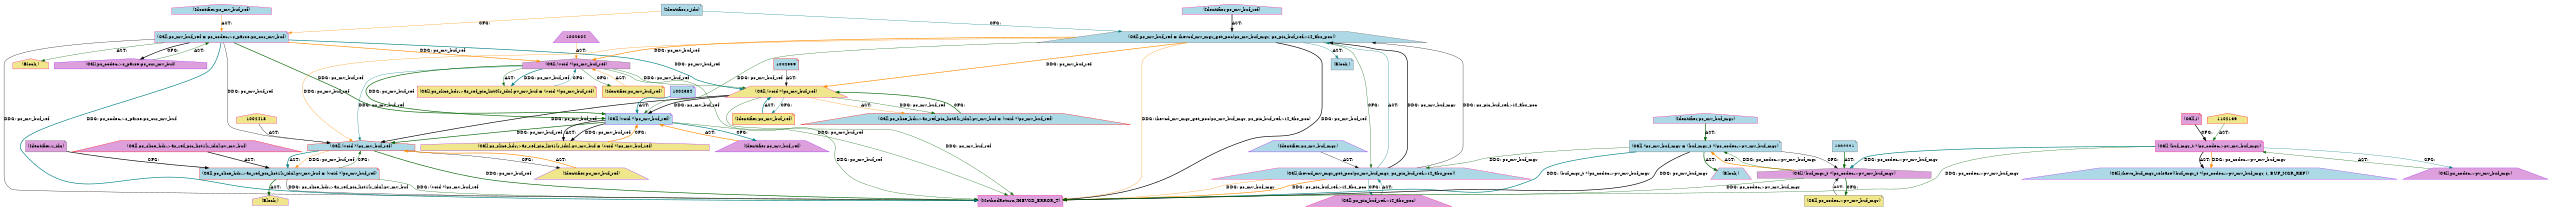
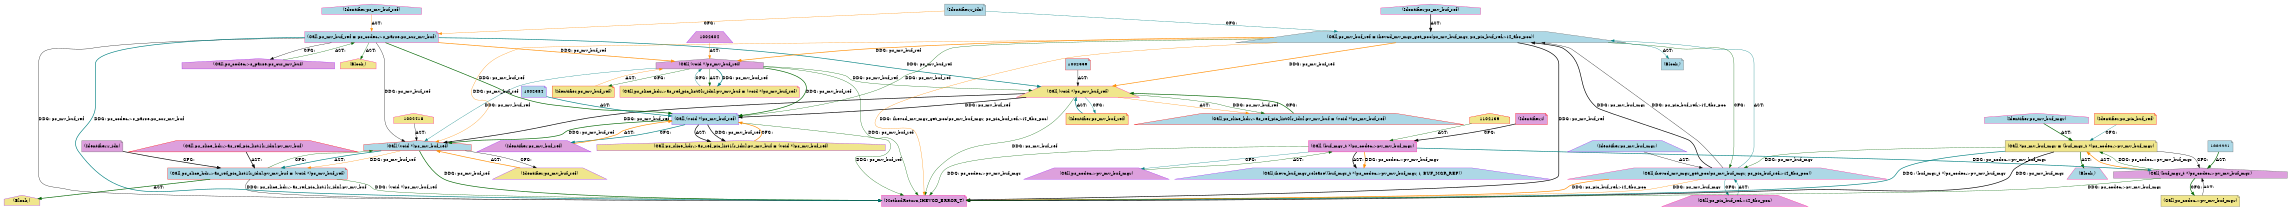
  digraph {
    node [color=deeppink fillcolor=lightblue shape=note style=filled]
    edge [color=darkgreen style=solid]
    n1 [color=red label="(Call,(void *)ps_mv_buf_ref)" shape=house]
    n2 [color=red label="(Call,ps_slice_hdr->as_ref_pic_list1[r_idx].pv_mv_buf = (void *)ps_mv_buf_ref)"]
    n3 [fillcolor=plum label="(MethodReturn,IHEVCD_ERROR_T)"]
    n4 [color=purple fillcolor=khaki label="(Identifier,ps_mv_buf_ref)" shape=trapezium]
    n5 [color=purple fillcolor=khaki label="(Block,)" shape=house]
    n6 [color=gray40 fillcolor=plum label="(Call,(void *)ps_mv_buf_ref)" shape=house]
    n7 [color=purple label="(Call,(void *)ps_mv_buf_ref)"]
    n8 [fillcolor=khaki label="(Call,(void *)ps_mv_buf_ref)" shape=trapezium]
    n9 [fillcolor=khaki label="(Call,ps_slice_hdr->as_ref_pic_list0[r_idx].pv_mv_buf = (void *)ps_mv_buf_ref)"]
    n10 [color=red fillcolor=khaki label="(Identifier,ps_mv_buf_ref)"]
    n11 [color=purple fillcolor=plum label="(Identifier,ps_mv_buf_ref)" shape=trapezium]
    n12 [color=purple fillcolor=khaki label="(Call,ps_slice_hdr->as_ref_pic_list1[r_idx].pv_mv_buf = (void *)ps_mv_buf_ref)" shape=house]
    n13 [color=red label="(Call,ps_slice_hdr->as_ref_pic_list0[r_idx].pv_mv_buf = (void *)ps_mv_buf_ref)" shape=trapezium]
    n14 [color=red fillcolor=khaki label="(Identifier,ps_mv_buf_ref)"]
    n15 [label="(Call,ps_mv_buf_ref = ps_codec->s_parse.ps_cur_mv_buf)"]
    n16 [color=purple fillcolor=plum label="(Call,ps_codec->s_parse.ps_cur_mv_buf)" shape=house]
    n17 [fillcolor=khaki label="(Block,)" shape=house]
    n18 [color=gray40 label="(Call,ps_mv_buf_ref = ihevcd_mv_mgr_get_poc(ps_mv_buf_mgr, ps_pic_buf_ref->i4_abs_poc))" shape=trapezium]
    n19 [label="(Call,ihevcd_mv_mgr_get_poc(ps_mv_buf_mgr, ps_pic_buf_ref->i4_abs_poc))" shape=trapezium]
    n20 [color=gray40 label="(Block,)"]
    n21 [fillcolor=plum label="(Call,ps_pic_buf_ref->i4_abs_poc)" shape=trapezium]
-   n22 [color=gray40 label="(Call,*ps_mv_buf_mgr = (buf_mgr_t *)ps_codec->pv_mv_buf_mgr)"]
+   n22 [color=gray40 fillcolor=khaki label="(Call,*ps_mv_buf_mgr = (buf_mgr_t *)ps_codec->pv_mv_buf_mgr)"]
    n23 [color=gray40 fillcolor=plum label="(Call,(buf_mgr_t *)ps_codec->pv_mv_buf_mgr)" shape=house]
    n24 [label="(Block,)" shape=trapezium]
    n25 [color=gray40 fillcolor=khaki label="(Call,ps_codec->pv_mv_buf_mgr)"]
    n26 [fillcolor=plum label="(Call,(buf_mgr_t *)ps_codec->pv_mv_buf_mgr)"]
    n27 [color=purple fillcolor=plum label="(Call,ps_codec->pv_mv_buf_mgr)" shape=trapezium]
    n28 [color=purple label="(Call,ihevc_buf_mgr_release((buf_mgr_t *)ps_codec->pv_mv_buf_mgr, i, BUF_MGR_REF))" shape=trapezium]
    n29 [color=purple label="(Identifier,ps_mv_buf_mgr)" shape=trapezium]
    n30 [label="(Identifier,ps_mv_buf_ref)" shape=house]
+   n31 [color=red fillcolor=khaki label="(Identifier,ps_pic_buf_ref)"]
    n32 [color=gray40 label="(Identifier,r_idx)"]
    n33 [label="(Identifier,ps_mv_buf_mgr)" shape=house]
-   n34 [color=red fillcolor=plum label="(Call,i)"]
+   n34 [color=red fillcolor=plum label="(Identifier,i)"]
    n35 [color=gray40 fillcolor=plum label="(Identifier,r_idx)"]
    n36 [color=red fillcolor=plum label="(Call,ps_slice_hdr->as_ref_pic_list1[r_idx].pv_mv_buf)" shape=trapezium]
    n37 [label="(Identifier,ps_mv_buf_ref)" shape=house]
    1002418 [fillcolor=khaki shape=house]
    n39 [color=purple fillcolor=plum label=1002304 shape=trapezium]
    1002221 [color=gray40]
    n41 [color=red fillcolor=khaki label=1102139 shape=house]
    1002384 [color=purple]
    1002339 [color=red]
    n1 -> n2 [color=teal label="AST: " style=bold]
    n1 -> n2 [color=darkorange label="DDG: ps_mv_buf_ref"]
    n1 -> n3 [label="DDG: ps_mv_buf_ref" style=bold]
    n1 -> n4 [color=black label="CFG: "]
    n2 -> n1 [label="CFG: "]
    n2 -> n3 [label="DDG: (void *)ps_mv_buf_ref"]
    n2 -> n3 [color=black label="DDG: ps_slice_hdr->as_ref_pic_list1[r_idx].pv_mv_buf"]
    n2 -> n5 [label="AST: " style=bold]
    n4 -> n1 [color=darkorange label="AST: " style=bold]
    n6 -> n1 [color=teal label="DDG: ps_mv_buf_ref"]
    n6 -> n3 [label="DDG: ps_mv_buf_ref"]
    n6 -> n7 [label="DDG: ps_mv_buf_ref" style=bold]
    n6 -> n8 [label="DDG: ps_mv_buf_ref"]
    n6 -> n9 [label="AST: "]
    n6 -> n9 [color=teal label="DDG: ps_mv_buf_ref" style=bold]
    n6 -> n10 [label="CFG: "]
    n7 -> n1 [label="DDG: ps_mv_buf_ref" style=bold]
    n7 -> n3 [label="DDG: ps_mv_buf_ref"]
    n7 -> n11 [color=teal label="CFG: " style=bold]
    n7 -> n12 [color=black label="AST: " style=bold]
    n7 -> n12 [color=black label="DDG: ps_mv_buf_ref" style=bold]
    n8 -> n1 [color=black label="DDG: ps_mv_buf_ref" style=bold]
    n8 -> n3 [label="DDG: ps_mv_buf_ref"]
    n8 -> n7 [color=black label="DDG: ps_mv_buf_ref" style=bold]
    n8 -> n13 [color=darkorange label="AST: "]
    n8 -> n13 [label="DDG: ps_mv_buf_ref"]
    n8 -> n14 [color=teal label="CFG: "]
    n9 -> n6 [color=teal label="CFG: "]
    n10 -> n6 [color=darkorange label="AST: "]
    n11 -> n7 [color=darkorange label="AST: " style=bold]
    n12 -> n7 [color=darkorange label="CFG: " style=bold]
    n13 -> n8 [label="CFG: " style=bold]
    n14 -> n8 [color=teal label="AST: " style=bold]
    n15 -> n1 [color=black label="DDG: ps_mv_buf_ref"]
    n15 -> n3 [color=black label="DDG: ps_mv_buf_ref"]
    n15 -> n3 [color=teal label="DDG: ps_codec->s_parse.ps_cur_mv_buf" style=bold]
    n15 -> n6 [color=darkorange label="DDG: ps_mv_buf_ref" style=bold]
    n15 -> n7 [label="DDG: ps_mv_buf_ref" style=bold]
    n15 -> n8 [color=teal label="DDG: ps_mv_buf_ref" style=bold]
-   n15 -> n16 [color=black label="CFG: " style=bold]
+   n15 -> n16 [color=black label="CFG: "]
    n15 -> n17 [label="AST: "]
    n16 -> n15 [label="AST: "]
    n18 -> n1 [color=darkorange label="DDG: ps_mv_buf_ref"]
    n18 -> n3 [color=darkorange label="DDG: ihevcd_mv_mgr_get_poc(ps_mv_buf_mgr, ps_pic_buf_ref->i4_abs_poc)"]
    n18 -> n3 [color=black label="DDG: ps_mv_buf_ref" style=bold]
    n18 -> n6 [color=darkorange label="DDG: ps_mv_buf_ref" style=bold]
    n18 -> n7 [label="DDG: ps_mv_buf_ref"]
    n18 -> n8 [color=darkorange label="DDG: ps_mv_buf_ref" style=bold]
    n18 -> n19 [label="CFG: "]
    n18 -> n20 [color=teal label="AST: "]
    n19 -> n3 [color=darkorange label="DDG: ps_mv_buf_mgr"]
    n19 -> n3 [color=darkorange label="DDG: ps_pic_buf_ref->i4_abs_poc" style=bold]
    n19 -> n18 [color=teal label="AST: "]
    n19 -> n18 [color=black label="DDG: ps_mv_buf_mgr" style=bold]
    n19 -> n18 [color=black label="DDG: ps_pic_buf_ref->i4_abs_poc"]
    n19 -> n21 [color=teal label="CFG: "]
    n21 -> n19 [color=teal label="AST: "]
    n22 -> n3 [color=teal label="DDG: (buf_mgr_t *)ps_codec->pv_mv_buf_mgr" style=bold]
    n22 -> n3 [color=black label="DDG: ps_mv_buf_mgr" style=bold]
    n22 -> n19 [label="DDG: ps_mv_buf_mgr"]
    n22 -> n23 [color=black label="CFG: "]
    n22 -> n24 [label="AST: " style=bold]
    n23 -> n3 [label="DDG: ps_codec->pv_mv_buf_mgr"]
    n23 -> n22 [color=darkorange label="AST: " style=bold]
    n23 -> n22 [label="DDG: ps_codec->pv_mv_buf_mgr"]
    n23 -> n25 [label="CFG: " style=bold]
    n25 -> n23 [color=black label="AST: "]
    n26 -> n3 [label="DDG: ps_codec->pv_mv_buf_mgr"]
    n26 -> n23 [color=teal label="DDG: ps_codec->pv_mv_buf_mgr" style=bold]
    n26 -> n27 [color=teal label="CFG: "]
    n26 -> n28 [color=black label="AST: " style=bold]
    n26 -> n28 [color=darkorange label="DDG: ps_codec->pv_mv_buf_mgr" style=bold]
    n27 -> n26 [label="AST: "]
    n29 -> n19 [color=black label="AST: "]
    n30 -> n15 [color=darkorange label="AST: "]
+   n31 -> n22 [color=teal label="CFG: "]
    n32 -> n15 [color=darkorange label="CFG: "]
    n32 -> n18 [color=teal label="CFG: "]
    n33 -> n22 [label="AST: " style=bold]
    n34 -> n26 [color=black label="CFG: " style=bold]
    n35 -> n2 [color=black label="CFG: " style=bold]
    n36 -> n2 [color=black label="AST: " style=bold]
    n37 -> n18 [color=black label="AST: " style=bold]
    1002418 -> n1 [color=black label="AST: "]
    n39 -> n6 [color=darkorange label="AST: "]
    1002221 -> n23 [label="AST: " style=bold]
    n41 -> n26 [label="AST: "]
    1002384 -> n7 [color=teal label="AST: " style=bold]
    1002339 -> n8 [color=black label="AST: "]
  }
